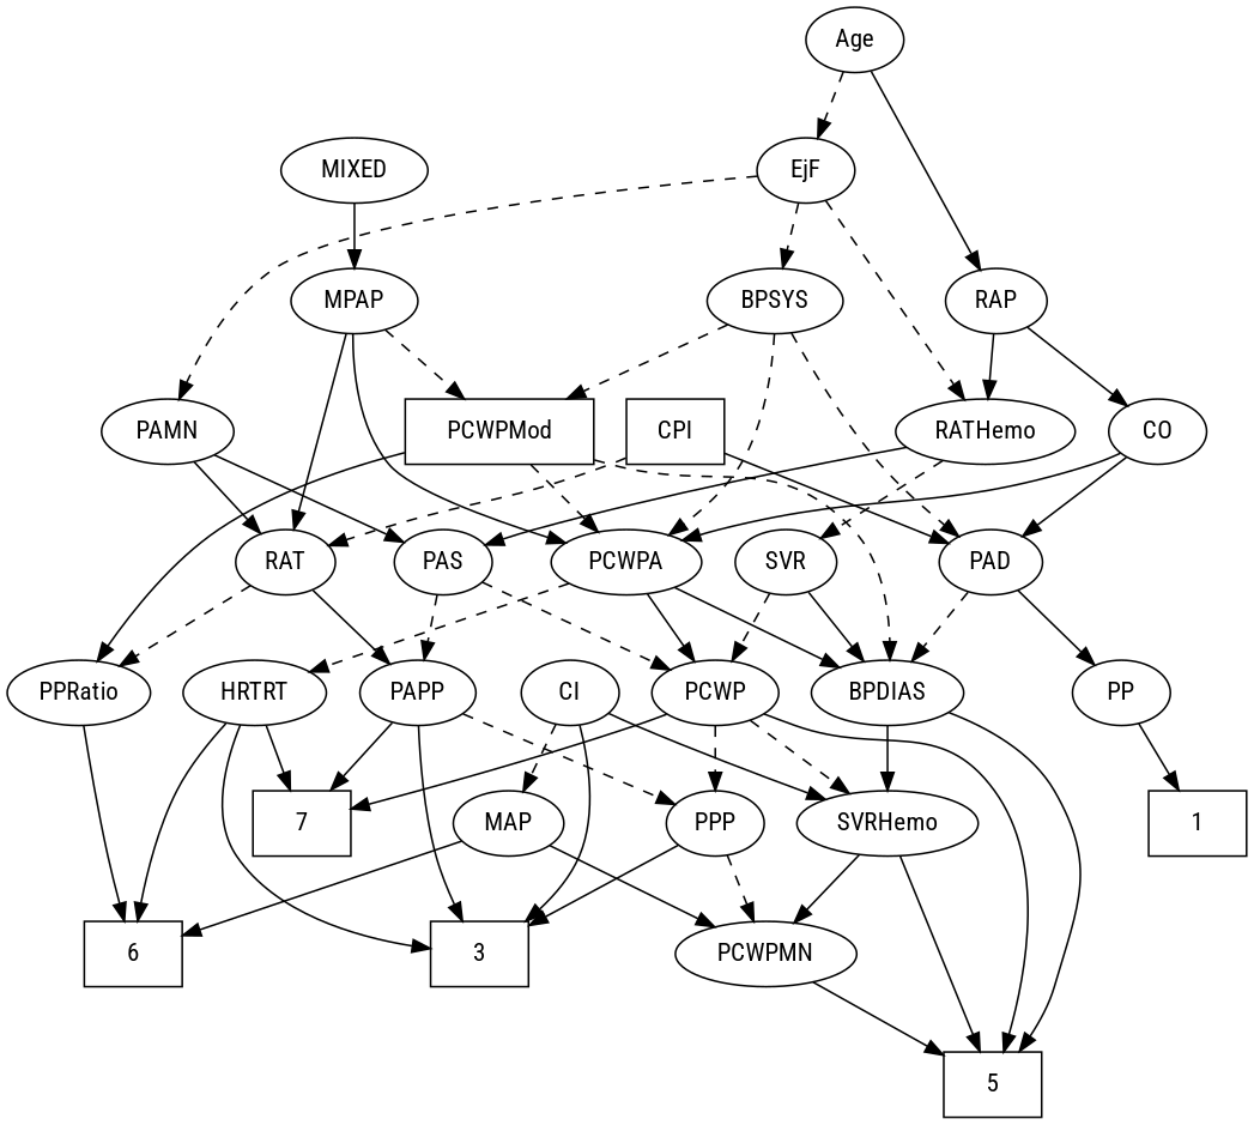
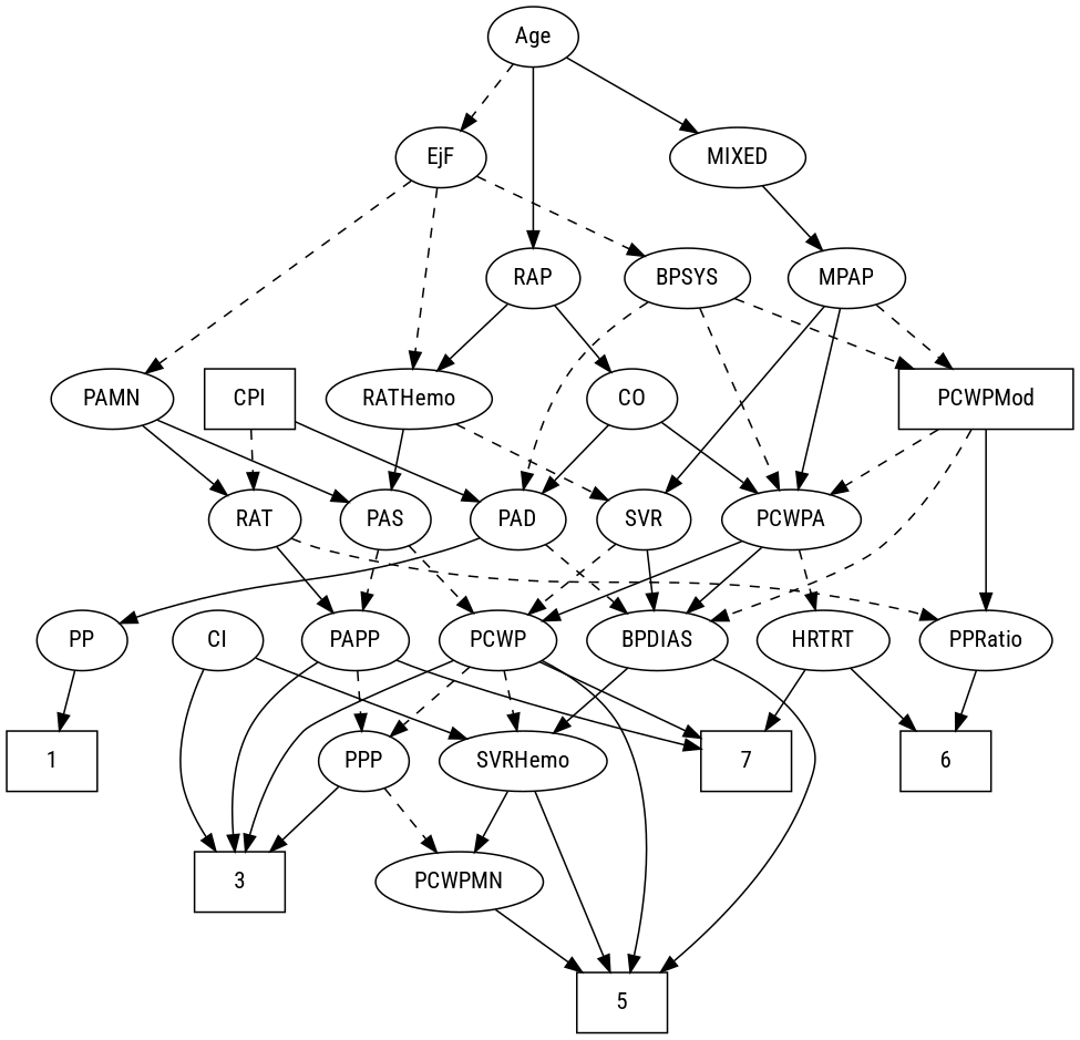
  strict digraph {
    fontname="Roboto Condensed"
    node [fontname="Roboto Condensed"]
    edge [fontname="Roboto Condensed" style=solid]
    1 [height=0.5 shape=box width=0.75]
    n2 [height=0.5 label=7 shape=box width=0.75]
    3 [height=0.5 shape=box width=0.75]
    n4 [height=0.5 label=6 shape=box width=0.75]
    5 [height=0.5 shape=box width=0.75]
    Age [height=0.5 width=0.75]
    EjF [height=0.5 width=0.75]
    RAP [height=0.5 width=0.77632]
    MIXED [height=0.5 width=1.1193]
    BPSYS [height=0.5 width=1.0471]
    PAMN [height=0.5 width=1.011]
    RATHemo [height=0.5 width=1.3721]
    CO [height=0.5 width=0.75]
    MPAP [height=0.5 width=0.97491]
    PCWPMod [height=0.5 shape=box width=1.4443]
    PCWPA [height=0.5 width=1.1555]
    PAD [height=0.5 width=0.79437]
    RAT [height=0.5 width=0.75827]
    PAS [height=0.5 width=0.75]
    SVR [height=0.5 width=0.77632]
    CPI [height=0.5 shape=box width=0.75]
    PPRatio [height=0.5 width=1.1013]
    BPDIAS [height=0.5 width=1.1735]
    PCWP [height=0.5 width=0.97491]
    HRTRT [height=0.5 width=1.1013]
    PP [height=0.5 width=0.75]
    PAPP [height=0.5 width=0.88464]
    PPP [height=0.5 width=0.75]
    SVRHemo [height=0.5 width=1.3902]
    CI [height=0.5 width=0.75]
-   MAP [height=0.5 width=0.84854]
    PCWPMN [height=0.5 width=1.3902]
    Age -> EjF [style=dashed]
    Age -> RAP
+   Age -> MIXED
    EjF -> BPSYS [style=dashed]
    EjF -> PAMN [style=dashed]
    EjF -> RATHemo [style=dashed]
    RAP -> RATHemo
    RAP -> CO
    MIXED -> MPAP
    BPSYS -> PCWPMod [style=dashed]
    BPSYS -> PCWPA [style=dashed]
    BPSYS -> PAD [style=dashed]
    PAMN -> RAT
    PAMN -> PAS
    RATHemo -> PAS
    RATHemo -> SVR [style=dashed]
    CO -> PCWPA
    CO -> PAD
    MPAP -> PCWPMod [style=dashed]
    MPAP -> PCWPA
-   MPAP -> RAT
+   MPAP -> SVR
    PCWPMod -> PCWPA [style=dashed]
    PCWPMod -> PPRatio
    PCWPMod -> BPDIAS [style=dashed]
    PCWPA -> BPDIAS
    PCWPA -> PCWP
    PCWPA -> HRTRT [style=dashed]
    PAD -> BPDIAS [style=dashed]
    PAD -> PP
    RAT -> PPRatio [style=dashed]
    RAT -> PAPP
    PAS -> PCWP [style=dashed]
    PAS -> PAPP [style=dashed]
    SVR -> BPDIAS
    SVR -> PCWP [style=dashed]
    CPI -> PAD
    CPI -> RAT [style=dashed]
    PPRatio -> n4
    BPDIAS -> 5
    BPDIAS -> SVRHemo
    PCWP -> n2
    PCWP -> 5
    PCWP -> PPP [style=dashed]
    PCWP -> SVRHemo [style=dashed]
    HRTRT -> n2
-   HRTRT -> 3
+   PCWP -> 3
    HRTRT -> n4
    PP -> 1
    PAPP -> n2
    PAPP -> 3
    PAPP -> PPP [style=dashed]
    PPP -> 3
    PPP -> PCWPMN [style=dashed]
    SVRHemo -> 5
    SVRHemo -> PCWPMN
    CI -> 3
    CI -> SVRHemo
-   CI -> MAP [style=dashed]
-   MAP -> n4
-   MAP -> PCWPMN
    PCWPMN -> 5
  }
